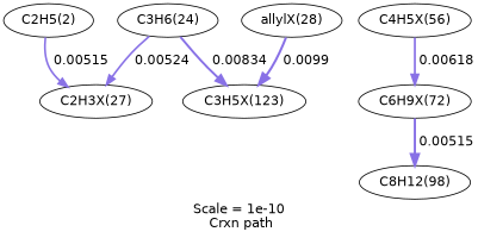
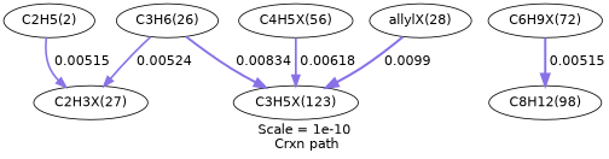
  digraph {
    fontname=Helvetica
    label="Scale = 1e-10\l Crxn path"
    node [fontname=Helvetica]
    edge [color="0.7, 0.505, 0.9" fontname=Helvetica]
    n1 [label="C2H5(2)"]
    n2 [label="C2H3X(27)"]
-   n3 [label="C3H6(24)"]
+   n3 [label="C3H6(26)"]
    n4 [label="C3H5X(123)"]
    n5 [label="C4H5X(56)"]
    n6 [label="C6H9X(72)"]
    n7 [label="C8H12(98)"]
    n8 [label="allylX(28)"]
    n1 -> n2 [arrowsize=1.01 label=" 0.00515" style="setlinewidth(2.02)"]
    n3 -> n2 [arrowsize=1.02 label=" 0.00524" style="setlinewidth(2.03)"]
    n3 -> n4 [arrowsize=1.19 color="0.7, 0.508, 0.9" label=" 0.00834" style="setlinewidth(2.39)"]
-   n5 -> n6 [arrowsize=1.08 color="0.7, 0.506, 0.9" label=" 0.00618" style="setlinewidth(2.16)"]
+   n5 -> n4 [arrowsize=1.08 color="0.7, 0.506, 0.9" label=" 0.00618" style="setlinewidth(2.16)"]
    n6 -> n7 [arrowsize=1.23 color="0.7, 0.509, 0.9" label=" 0.00515" style="setlinewidth(2.47)"]
    n8 -> n4 [arrowsize=1.26 color="0.7, 0.51, 0.9" label=" 0.0099" style="setlinewidth(2.52)"]
  }
